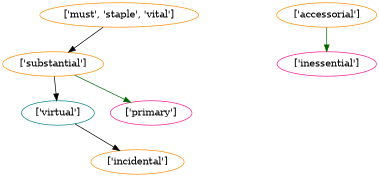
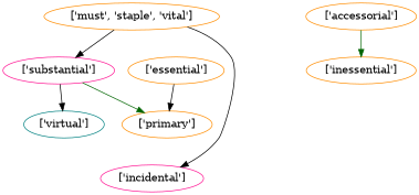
  strict digraph {
    node [color=darkorange]
    edge [color=black]
-   "['primary']" [color=deeppink]
-   "['substantial']"
+   "['primary']"
+   "['substantial']" [color=deeppink]
    "['virtual']" [color=teal]
-   "['incidental']"
+   "['incidental']" [color=deeppink]
    "['accessorial']"
-   "['inessential']" [color=deeppink]
+   "['inessential']"
+   "['essential']"
    "['must', 'staple', 'vital']"
    "['substantial']" -> "['primary']" [color=darkgreen]
    "['substantial']" -> "['virtual']"
-   "['virtual']" -> "['incidental']"
+   "['must', 'staple', 'vital']" -> "['incidental']"
    "['accessorial']" -> "['inessential']" [color=darkgreen]
+   "['essential']" -> "['primary']"
    "['must', 'staple', 'vital']" -> "['substantial']"
  }
